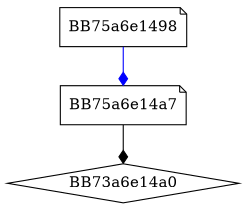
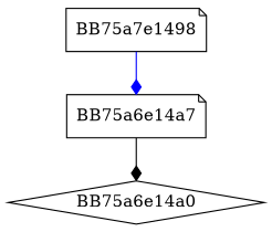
  digraph {
    splines=ortho
    node [shape=note]
    edge [arrowhead=diamond]
-   BB75a6e1498
+   BB75a6e1498 [label=BB75a7e1498]
    BB75a6e14a7
-   BB75a6e14a0 [shape=diamond label=BB73a6e14a0]
+   BB75a6e14a0 [shape=diamond]
    BB75a6e1498 -> BB75a6e14a7 [color=blue]
    BB75a6e14a7 -> BB75a6e14a0 [color=black]
  }
